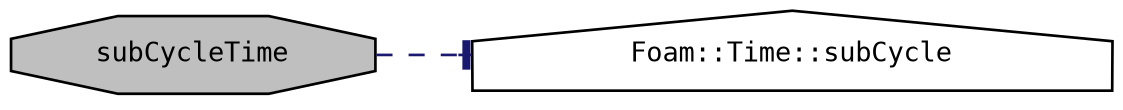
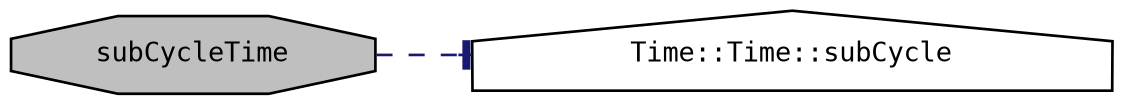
  digraph {
    rankdir=LR
    fontname="DejaVu Sans Mono"
    node [color=black fontname="DejaVu Sans Mono" fontsize=10]
    n1 [fillcolor=grey75 fontcolor=black height=0.2 label=subCycleTime shape=octagon style=filled width=0.4]
-   n2 [height=0.2 label="Foam::Time::subCycle" shape=house width=0.4]
+   n2 [height=0.2 label="Time::Time::subCycle" shape=house width=0.4]
    n1 -> n2 [color=midnightblue fontname="DejaVu Sans Mono" fontsize=10 labelfontname=FreeSans labelfontsize=10 style=dashed arrowhead=tee]
  }
